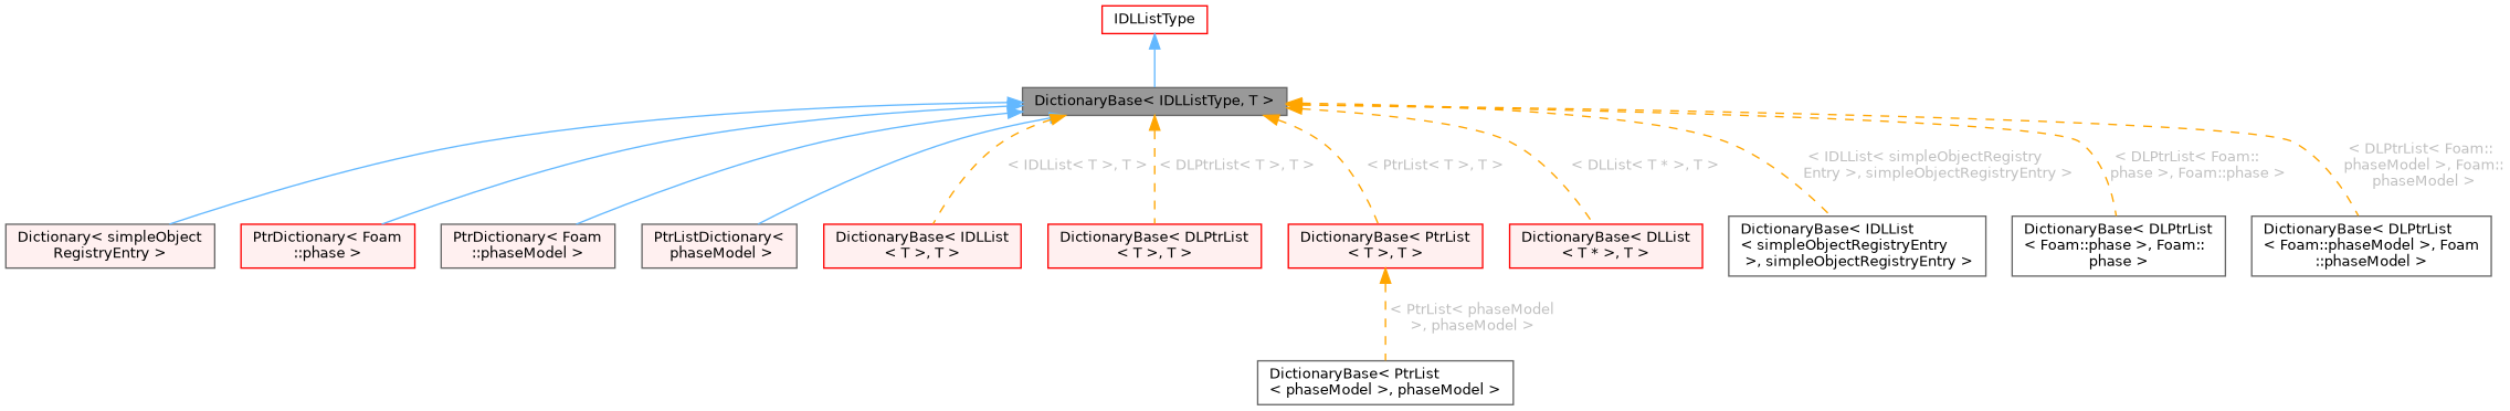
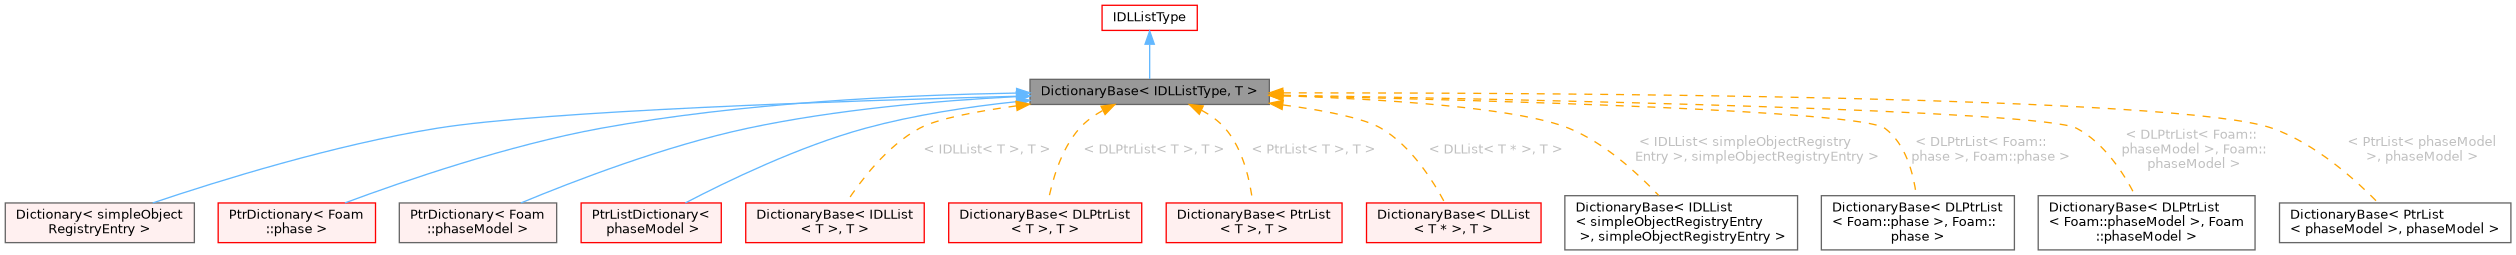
  digraph {
    rankdir=TB
    node [color=gray40 fillcolor="#FFF0F0" fontname=Helvetica fontsize=10 shape=box style=filled]
    edge [color=orange dir=back fontname=Helvetica fontsize=10 labelfontname=Helvetica labelfontsize=10 style=dashed fontcolor=grey]
    n1 [fillcolor=grey60 fontcolor=black height=0.2 label="DictionaryBase\< IDLListType, T \>" width=0.4]
    n2 [height=0.2 label="Dictionary\< simpleObject\lRegistryEntry \>" width=0.4]
    n3 [color=red height=0.2 label="PtrDictionary\< Foam\l::phase \>" width=0.4]
    n4 [height=0.2 label="PtrDictionary\< Foam\l::phaseModel \>" width=0.4]
-   n5 [height=0.2 label="PtrListDictionary\<\l phaseModel \>" width=0.4]
+   n5 [color=red height=0.2 label="PtrListDictionary\<\l phaseModel \>" width=0.4]
    n6 [color=red height=0.2 label="DictionaryBase\< IDLList\l\< T \>, T \>" width=0.4]
    n7 [color=red height=0.2 label="DictionaryBase\< DLPtrList\l\< T \>, T \>" width=0.4]
    n8 [color=red height=0.2 label="DictionaryBase\< PtrList\l\< T \>, T \>" width=0.4]
    n9 [color=red height=0.2 label="DictionaryBase\< DLList\l\< T * \>, T \>" width=0.4]
    n10 [fillcolor=white height=0.2 label="DictionaryBase\< IDLList\l\< simpleObjectRegistryEntry\l \>, simpleObjectRegistryEntry \>" width=0.4]
    n11 [fillcolor=white height=0.2 label="DictionaryBase\< DLPtrList\l\< Foam::phase \>, Foam::\lphase \>" width=0.4]
    n12 [fillcolor=white height=0.2 label="DictionaryBase\< DLPtrList\l\< Foam::phaseModel \>, Foam\l::phaseModel \>" width=0.4]
    n13 [fillcolor=white height=0.2 label="DictionaryBase\< PtrList\l\< phaseModel \>, phaseModel \>" width=0.4]
    n14 [color=red fillcolor=white height=0.2 label=IDLListType width=0.4]
    n1 -> n2 [color=steelblue1 style=solid fontcolor=""]
    n1 -> n3 [color=steelblue1 style=solid fontcolor=""]
    n1 -> n4 [color=steelblue1 style=solid fontcolor=""]
    n1 -> n5 [color=steelblue1 style=solid fontcolor=""]
    n1 -> n6 [label=" \< IDLList\< T \>, T \>"]
    n1 -> n7 [label=" \< DLPtrList\< T \>, T \>"]
    n1 -> n8 [label=" \< PtrList\< T \>, T \>"]
    n1 -> n9 [label=" \< DLList\< T * \>, T \>"]
    n1 -> n10 [label=" \< IDLList\< simpleObjectRegistry\lEntry \>, simpleObjectRegistryEntry \>"]
    n1 -> n11 [label=" \< DLPtrList\< Foam::\lphase \>, Foam::phase \>"]
    n1 -> n12 [label=" \< DLPtrList\< Foam::\lphaseModel \>, Foam::\lphaseModel \>"]
-   n8 -> n13 [label=" \< PtrList\< phaseModel\l \>, phaseModel \>"]
+   n1 -> n13 [label=" \< PtrList\< phaseModel\l \>, phaseModel \>"]
    n14 -> n1 [color=steelblue1 style=solid fontcolor=""]
  }
